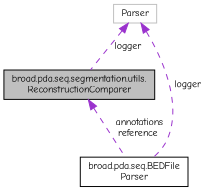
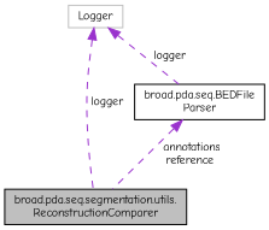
  digraph {
    fontname="Comic Neue"
    node [color=black fillcolor=white fontname="Comic Neue" fontsize=10 shape=record style=filled]
    edge [color=darkorchid3 dir=back fontname="Comic Neue" fontsize=10 labelfontname=Helvetica labelfontsize=10 style=dashed]
    n1 [fillcolor=grey75 fontcolor=black height=0.2 label="broad.pda.seq.segmentation.utils.\lReconstructionComparer" width=0.4]
-   n2 [color=grey75 height=0.2 label=Parser width=0.4]
+   n2 [color=grey75 height=0.2 label=Logger width=0.4]
    n3 [height=0.2 label="broad.pda.seq.BEDFile\lParser" width=0.4]
    n2 -> n1 [label=" logger"]
    n2 -> n3 [label=" logger"]
-   n1 -> n3 [label=" annotations\nreference"]
+   n3 -> n1 [label=" annotations\nreference"]
  }
